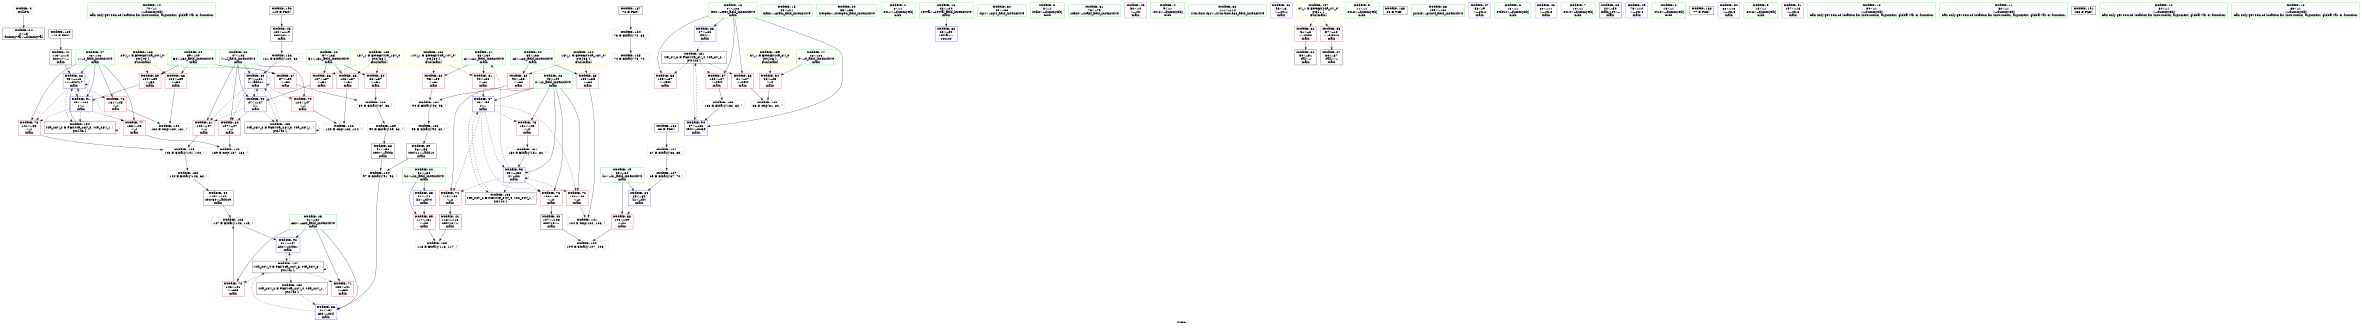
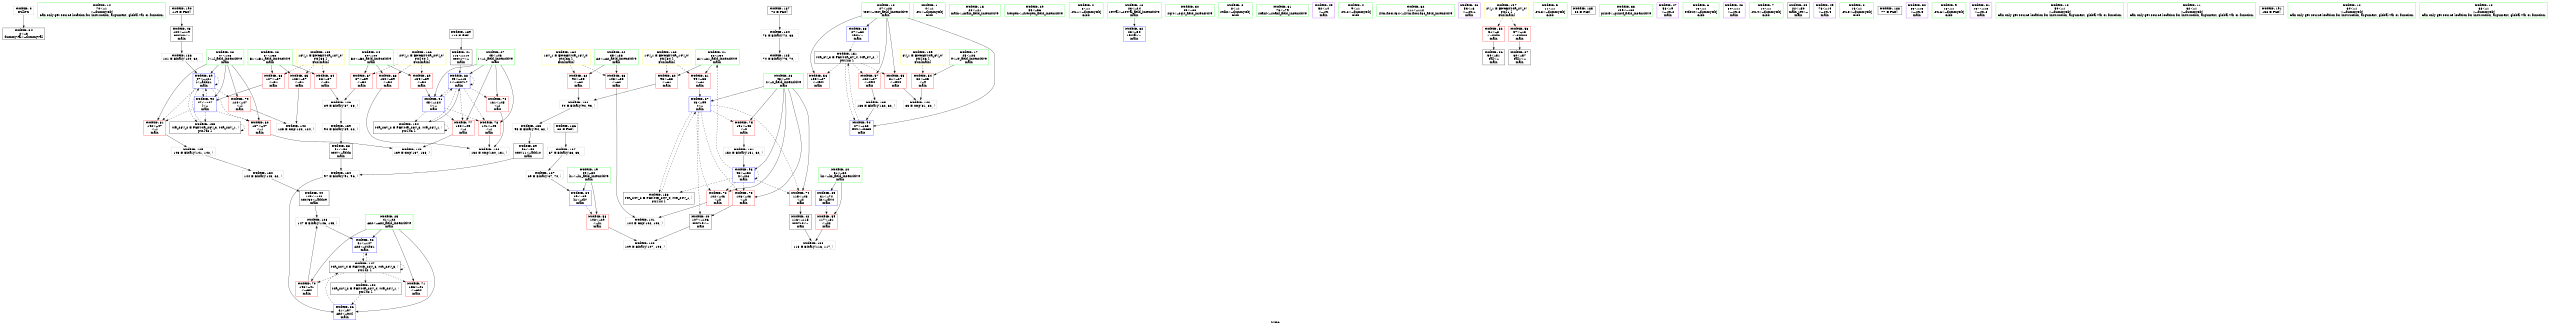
  digraph {
    label=SVFG
    node [color=green shape=record]
    edge [style=solid]
    n1 [color=grey label="{NodeID: 0\nNullPtr}"]
    n2 [color=black label="{NodeID: 34\n2\<--3\ndummyVal\<--dummyVal\n}"]
    n3 [label="{NodeID: 14\n70\<--1\n\<--dummyObj\nCan only get source location for instruction, argument, global var or function.}"]
    n4 [label="{NodeID: 28\n47\<--48\nl\<--l_field_insensitive\nmain\n}"]
    n5 [color=red label="{NodeID: 79\n124\<--47\n\<--l\nmain\n}"]
    n6 [color=red label="{NodeID: 80\n137\<--47\n\<--l\nmain\n}"]
    n7 [color=red label="{NodeID: 81\n142\<--47\n\<--l\nmain\n}"]
    n8 [color=blue label="{NodeID: 89\n47\<--121\nl\<--add21\nmain\n}"]
    n9 [color=blue label="{NodeID: 90\n47\<--127\nl\<--\nmain\n}"]
    n10 [color=grey label="{NodeID: 142\n125 = cmp(123, 124, )\n}"]
    n11 [color=grey label="{NodeID: 143\n139 = cmp(137, 138, )\n}"]
    n12 [color=grey label="{NodeID: 129\n143 = Binary(141, 142, )\n}"]
    n13 [color=black label="{NodeID: 155\nMR_28V_2 = PHI(MR_28V_3, MR_28V_1, )\npts\{48 \}\n}"]
    n14 [color=grey label="{NodeID: 130\n144 = Binary(143, 62, )\n}"]
    n15 [color=grey label="{NodeID: 125\n74 = Binary(73, 70, )\n}"]
    n16 [color=blue label="{NodeID: 85\n31\<--74\nk2\<--div4\nmain\n}"]
    n17 [color=red label="{NodeID: 59\n117\<--31\n\<--k2\nmain\n}"]
    n18 [color=grey label="{NodeID: 138\n118 = Binary(116, 117, )\n}"]
    n19 [color=black label="{NodeID: 42\n116\<--115\nconv18\<--\nmain\n}"]
    n20 [color=grey label="{NodeID: 139\n90 = Binary(89, 62, )\n}"]
    n21 [color=black label="{NodeID: 38\n91\<--90\nconv\<--add8\nmain\n}"]
    n22 [color=grey label="{NodeID: 134\n97 = Binary(91, 96, )\n}"]
    n23 [color=blue label="{NodeID: 86\n41\<--97\nAns\<--mul\nmain\n}"]
    n24 [color=red label="{NodeID: 56\n155\<--27\n\<--test\nmain\n}"]
    n25 [color=black label="{NodeID: 153\nMR_24V_2 = PHI(MR_24V_4, MR_24V_1, )\npts\{44 \}\n}"]
    n26 [color=blue label="{NodeID: 87\n43\<--99\nx\<--\nmain\n}"]
    n27 [color=red label="{NodeID: 72\n102\<--43\n\<--x\nmain\n}"]
    n28 [color=red label="{NodeID: 73\n106\<--43\n\<--x\nmain\n}"]
    n29 [color=red label="{NodeID: 74\n115\<--43\n\<--x\nmain\n}"]
    n30 [color=red label="{NodeID: 75\n151\<--43\n\<--x\nmain\n}"]
    n31 [color=blue label="{NodeID: 93\n43\<--152\nx\<--inc\nmain\n}"]
    n32 [color=grey label="{NodeID: 141\n104 = cmp(102, 103, )\n}"]
    n33 [color=black label="{NodeID: 40\n107\<--106\nconv15\<--\nmain\n}"]
    n34 [color=grey label="{NodeID: 131\n152 = Binary(151, 62, )\n}"]
    n35 [label="{NodeID: 21\n33\<--34\nA1\<--A1_field_insensitive\nmain\n}"]
    n36 [color=red label="{NodeID: 70\n146\<--41\n\<--Ans\nmain\n}"]
    n37 [color=grey label="{NodeID: 128\n147 = Binary(146, 145, )\n}"]
    n38 [color=blue label="{NodeID: 92\n41\<--147\nAns\<--sub31\nmain\n}"]
    n39 [color=black label="{NodeID: 147\nMR_22V_4 = PHI(MR_22V_6, MR_22V_3, )\npts\{42 \}\n}"]
    n40 [color=blue label="{NodeID: 84\n29\<--69\nk1\<--div\nmain\n}"]
    n41 [color=red label="{NodeID: 58\n108\<--29\n\<--k1\nmain\n}"]
    n42 [color=grey label="{NodeID: 123\n109 = Binary(107, 108, )\n}"]
+   n43 [label="{NodeID: 1\n4\<--1\n.str\<--dummyObj\nGlob }"]
    n44 [label="{NodeID: 15\n20\<--21\nmain\<--main_field_insensitive\n}"]
    n45 [label="{NodeID: 29\n55\<--56\nfreopen\<--freopen_field_insensitive\n}"]
    n46 [color=grey label="{NodeID: 126\n89 = Binary(87, 88, )\n}"]
    n47 [color=black label="{NodeID: 43\n120\<--119\nconv20\<--\nmain\n}"]
    n48 [color=grey label="{NodeID: 136\n121 = Binary(120, 62, )\n}"]
    n49 [color=grey label="{NodeID: 140\n83 = cmp(81, 82, )\n}"]
    n50 [color=red label="{NodeID: 57\n162\<--27\n\<--test\nmain\n}"]
    n51 [color=grey label="{NodeID: 135\n163 = Binary(162, 62, )\n}"]
    n52 [color=blue label="{NodeID: 94\n27\<--163\ntest\<--inc35\nmain\n}"]
    n53 [color=black label="{NodeID: 151\nMR_8V_3 = PHI(MR_8V_4, MR_8V_2, )\npts\{28 \}\n}"]
    n54 [color=black label="{NodeID: 154\nMR_26V_2 = PHI(MR_26V_3, MR_26V_1, )\npts\{46 \}\n}"]
    n55 [color=blue label="{NodeID: 88\n45\<--113\nr\<--conv17\nmain\n}"]
    n56 [color=red label="{NodeID: 76\n131\<--45\n\<--r\nmain\n}"]
    n57 [color=red label="{NodeID: 77\n138\<--45\n\<--r\nmain\n}"]
    n58 [color=red label="{NodeID: 78\n141\<--45\n\<--r\nmain\n}"]
    n59 [color=blue label="{NodeID: 91\n45\<--134\nr\<--\nmain\n}"]
    n60 [color=grey label="{NodeID: 144\n132 = cmp(130, 131, )\n}"]
    n61 [color=red label="{NodeID: 71\n156\<--41\n\<--Ans\nmain\n}"]
    n62 [label="{NodeID: 2\n6\<--1\n.str.1\<--dummyObj\nGlob }"]
    n63 [label="{NodeID: 16\n23\<--24\nretval\<--retval_field_insensitive\nmain\n}"]
-   n64 [color=blue label="{NodeID: 82\n23\<--50\nretval\<--\nsource\n}"]
+   n64 [color=blue label="{NodeID: 82\n23\<--50\nretval\<--\nmain\n}"]
    n65 [label="{NodeID: 30\n65\<--66\nsqrt\<--sqrt_field_insensitive\n}"]
    n66 [color=grey label="{NodeID: 127\n69 = Binary(67, 70, )\n}"]
    n67 [color=black label="{NodeID: 44\n145\<--144\nconv30\<--add29\nmain\n}"]
    n68 [color=black label="{NodeID: 152\nMR_22V_2 = PHI(MR_22V_4, MR_22V_1, )\npts\{42 \}\n}"]
    n69 [label="{NodeID: 3\n8\<--1\nstdin\<--dummyObj\nGlob }"]
    n70 [label="{NodeID: 17\n25\<--26\nT\<--T_field_insensitive\nmain\n}"]
    n71 [color=red label="{NodeID: 54\n82\<--25\n\<--T\nmain\n}"]
    n72 [label="{NodeID: 31\n78\<--79\nscanf\<--scanf_field_insensitive\n}"]
    n73 [color=purple label="{NodeID: 45\n52\<--4\n\<--.str\nmain\n}"]
    n74 [label="{NodeID: 4\n9\<--1\n.str.2\<--dummyObj\nGlob }"]
    n75 [label="{NodeID: 18\n27\<--28\ntest\<--test_field_insensitive\nmain\n}"]
    n76 [color=red label="{NodeID: 55\n81\<--27\n\<--test\nmain\n}"]
    n77 [color=blue label="{NodeID: 83\n27\<--62\ntest\<--\nmain\n}"]
    n78 [label="{NodeID: 32\n111\<--112\nllvm.floor.f64\<--llvm.floor.f64_field_insensitive\n}"]
    n79 [color=purple label="{NodeID: 46\n53\<--6\n\<--.str.1\nmain\n}"]
    n80 [color=red label="{NodeID: 60\n93\<--33\n\<--A1\nmain\n}"]
    n81 [color=grey label="{NodeID: 132\n94 = Binary(92, 93, )\n}"]
    n82 [color=grey label="{NodeID: 133\n95 = Binary(94, 62, )\n}"]
    n83 [color=black label="{NodeID: 39\n96\<--95\nconv11\<--add10\nmain\n}"]
    n84 [color=yellow label="{NodeID: 157\n2V_1 = ENCHI(MR_2V_0)\npts\{1 \}\nFun[main]}" style=double]
    n85 [color=red label="{NodeID: 52\n51\<--8\n\<--stdin\nmain\n}"]
    n86 [color=red label="{NodeID: 53\n57\<--13\n\<--stdout\nmain\n}"]
    n87 [color=black label="{NodeID: 36\n54\<--51\ncall\<--\nmain\n}"]
    n88 [color=black label="{NodeID: 37\n60\<--57\ncall1\<--\nmain\n}"]
    n89 [label="{NodeID: 5\n11\<--1\n.str.3\<--dummyObj\nGlob }"]
    n90 [color=black label="{NodeID: 185\n86 = PHI()\n}"]
    n91 [label="{NodeID: 19\n29\<--30\nk1\<--k1_field_insensitive\nmain\n}"]
    n92 [label="{NodeID: 33\n159\<--160\nprintf\<--printf_field_insensitive\n}"]
    n93 [color=purple label="{NodeID: 47\n58\<--9\n\<--.str.2\nmain\n}"]
    n94 [color=red label="{NodeID: 61\n99\<--33\n\<--A1\nmain\n}"]
    n95 [label="{NodeID: 6\n13\<--1\nstdout\<--dummyObj\nGlob }"]
    n96 [color=black label="{NodeID: 186\n63 = PHI()\n}"]
    n97 [color=grey label="{NodeID: 137\n67 = Binary(68, 63, )\n}"]
    n98 [label="{NodeID: 20\n31\<--32\nk2\<--k2_field_insensitive\nmain\n}"]
    n99 [color=purple label="{NodeID: 48\n59\<--11\n\<--.str.3\nmain\n}"]
    n100 [color=red label="{NodeID: 62\n92\<--35\n\<--A2\nmain\n}"]
    n101 [color=yellow label="{NodeID: 159\n6V_1 = ENCHI(MR_6V_0)\npts\{26 \}\nFun[main]}" style=double]
    n102 [label="{NodeID: 7\n14\<--1\n.str.4\<--dummyObj\nGlob }"]
    n103 [color=black label="{NodeID: 187\n72 = PHI()\n}"]
    n104 [color=grey label="{NodeID: 124\n73 = Binary(72, 68, )\n}"]
    n105 [color=black label="{NodeID: 35\n22\<--50\nmain_ret\<--\nmain\n}"]
    n106 [color=purple label="{NodeID: 49\n76\<--14\n\<--.str.4\nmain\n}"]
    n107 [color=red label="{NodeID: 63\n103\<--35\n\<--A2\nmain\n}"]
    n108 [label="{NodeID: 8\n16\<--1\n.str.5\<--dummyObj\nGlob }"]
    n109 [color=black label="{NodeID: 188\n77 = PHI()\n}"]
    n110 [label="{NodeID: 22\n35\<--36\nA2\<--A2_field_insensitive\nmain\n}"]
    n111 [color=purple label="{NodeID: 50\n85\<--16\n\<--.str.5\nmain\n}"]
    n112 [color=red label="{NodeID: 64\n88\<--37\n\<--B1\nmain\n}"]
    n113 [label="{NodeID: 9\n18\<--1\n.str.6\<--dummyObj\nGlob }"]
    n114 [color=black label="{NodeID: 189\n110 = PHI()\n}"]
    n115 [color=black label="{NodeID: 41\n113\<--110\nconv17\<--\nmain\n}"]
    n116 [label="{NodeID: 23\n37\<--38\nB1\<--B1_field_insensitive\nmain\n}"]
    n117 [color=red label="{NodeID: 65\n123\<--37\n\<--B1\nmain\n}"]
    n118 [color=red label="{NodeID: 66\n127\<--37\n\<--B1\nmain\n}"]
    n119 [color=purple label="{NodeID: 51\n157\<--18\n\<--.str.6\nmain\n}"]
    n120 [label="{NodeID: 10\n50\<--1\n\<--dummyObj\nCan only get source location for instruction, argument, global var or function.}"]
    n121 [color=black label="{NodeID: 190\n119 = PHI()\n}"]
    n122 [label="{NodeID: 24\n39\<--40\nB2\<--B2_field_insensitive\nmain\n}"]
    n123 [color=red label="{NodeID: 67\n87\<--39\n\<--B2\nmain\n}"]
    n124 [color=red label="{NodeID: 68\n130\<--39\n\<--B2\nmain\n}"]
    n125 [color=red label="{NodeID: 69\n134\<--39\n\<--B2\nmain\n}"]
    n126 [color=yellow label="{NodeID: 163\n14V_1 = ENCHI(MR_14V_0)\npts\{34 \}\nFun[main]}" style=double]
    n127 [label="{NodeID: 11\n62\<--1\n\<--dummyObj\nCan only get source location for instruction, argument, global var or function.}"]
    n128 [color=black label="{NodeID: 191\n158 = PHI()\n}"]
    n129 [label="{NodeID: 25\n41\<--42\nAns\<--Ans_field_insensitive\nmain\n}"]
    n130 [color=yellow label="{NodeID: 164\n16V_1 = ENCHI(MR_16V_0)\npts\{36 \}\nFun[main]}" style=double]
    n131 [label="{NodeID: 12\n64\<--1\n\<--dummyObj\nCan only get source location for instruction, argument, global var or function.}"]
    n132 [label="{NodeID: 26\n43\<--44\nx\<--x_field_insensitive\nmain\n}"]
    n133 [color=yellow label="{NodeID: 165\n18V_1 = ENCHI(MR_18V_0)\npts\{38 \}\nFun[main]}" style=double]
    n134 [label="{NodeID: 13\n68\<--1\n\<--dummyObj\nCan only get source location for instruction, argument, global var or function.}"]
    n135 [label="{NodeID: 27\n45\<--46\nr\<--r_field_insensitive\nmain\n}"]
    n136 [color=yellow label="{NodeID: 166\n20V_1 = ENCHI(MR_20V_0)\npts\{40 \}\nFun[main]}" style=double]
    n1 -> n2
    n4 -> n5
    n4 -> n6
    n4 -> n7
    n4 -> n8
    n4 -> n9
    n5 -> n10
    n6 -> n11
    n7 -> n12
    n8 -> n5 [style=dashed]
    n8 -> n6 [style=dashed]
    n8 -> n7 [style=dashed]
    n8 -> n8 [style=dashed]
    n8 -> n9 [style=dashed]
    n8 -> n13 [style=dashed]
    n9 -> n6 [style=dashed]
    n9 -> n7 [style=dashed]
    n9 -> n8 [style=dashed]
    n9 -> n13 [style=dashed]
    n12 -> n14
    n13 -> n8 [style=dashed]
    n13 -> n13 [style=dashed]
    n14 -> n67
    n16 -> n17 [style=dashed]
    n17 -> n18
    n19 -> n18
    n20 -> n21
    n21 -> n22
    n22 -> n23
    n23 -> n39 [style=dashed]
    n25 -> n26 [style=dashed]
    n26 -> n25 [style=dashed]
    n26 -> n27 [style=dashed]
    n26 -> n28 [style=dashed]
    n26 -> n29 [style=dashed]
    n26 -> n30 [style=dashed]
-   n26 -> n31 [style=dashed]
+   n26 -> n33 [style=dashed]
    n27 -> n32
    n28 -> n33
    n29 -> n19
    n30 -> n34
    n31 -> n25 [style=dashed]
    n31 -> n27 [style=dashed]
    n31 -> n28 [style=dashed]
    n31 -> n29 [style=dashed]
    n31 -> n31 [style=dashed]
    n31 -> n35 [style=dashed]
    n33 -> n42
    n34 -> n31
    n35 -> n80
    n35 -> n94
    n36 -> n37
    n37 -> n38
    n38 -> n39 [style=dashed]
    n39 -> n36 [style=dashed]
    n39 -> n38 [style=dashed]
    n39 -> n39 [style=dashed]
    n39 -> n61 [style=dashed]
    n39 -> n68 [style=dashed]
    n40 -> n41 [style=dashed]
    n41 -> n42
    n46 -> n20
    n47 -> n48
    n48 -> n8
    n50 -> n51
    n51 -> n52
    n52 -> n53 [style=dashed]
    n53 -> n24 [style=dashed]
    n53 -> n50 [style=dashed]
    n53 -> n52 [style=dashed]
    n53 -> n76 [style=dashed]
    n54 -> n54 [style=dashed]
    n54 -> n55
    n55 -> n54 [style=dashed]
    n55 -> n55 [style=dashed]
    n55 -> n56 [style=dashed]
    n55 -> n57 [style=dashed]
    n55 -> n58 [style=dashed]
    n55 -> n59 [style=dashed]
    n56 -> n60
    n57 -> n11
-   n58 -> n12
+   n58 -> n60
    n59 -> n54 [style=dashed]
    n59 -> n55 [style=dashed]
    n59 -> n57 [style=dashed]
    n59 -> n58 [style=dashed]
    n63 -> n64
    n66 -> n40
    n67 -> n37
    n68 -> n23 [style=dashed]
    n70 -> n71
    n71 -> n49
    n75 -> n24
    n75 -> n50
    n75 -> n52
    n75 -> n76
    n75 -> n77
    n76 -> n49
    n77 -> n53 [style=dashed]
    n80 -> n81
    n81 -> n82
    n82 -> n83
    n83 -> n22
    n84 -> n85 [style=dashed]
    n84 -> n86 [style=dashed]
    n85 -> n87
    n86 -> n88
    n91 -> n40
    n91 -> n41
    n94 -> n26
    n96 -> n97
    n97 -> n66
    n98 -> n16
    n98 -> n17
    n100 -> n81
    n101 -> n71 [style=dashed]
    n103 -> n104
    n104 -> n15
    n107 -> n32
    n110 -> n100
    n110 -> n107
    n112 -> n46
    n114 -> n115
    n115 -> n55
    n116 -> n112
    n116 -> n117
    n116 -> n118
    n117 -> n10
    n118 -> n9
    n121 -> n47
    n122 -> n123
    n122 -> n124
    n122 -> n125
    n123 -> n46
    n124 -> n60
    n125 -> n59
    n126 -> n80 [style=dashed]
    n126 -> n94 [style=dashed]
    n129 -> n23
    n129 -> n36
    n129 -> n38
    n129 -> n61
    n130 -> n100 [style=dashed]
    n130 -> n107 [style=dashed]
    n132 -> n26
    n132 -> n27
    n132 -> n28
    n132 -> n29
    n132 -> n30
    n132 -> n31
    n133 -> n112 [style=dashed]
    n133 -> n117 [style=dashed]
    n133 -> n118 [style=dashed]
    n135 -> n55
    n135 -> n56
    n135 -> n57
    n135 -> n58
    n135 -> n59
    n136 -> n123 [style=dashed]
    n136 -> n124 [style=dashed]
    n136 -> n125 [style=dashed]
  }
